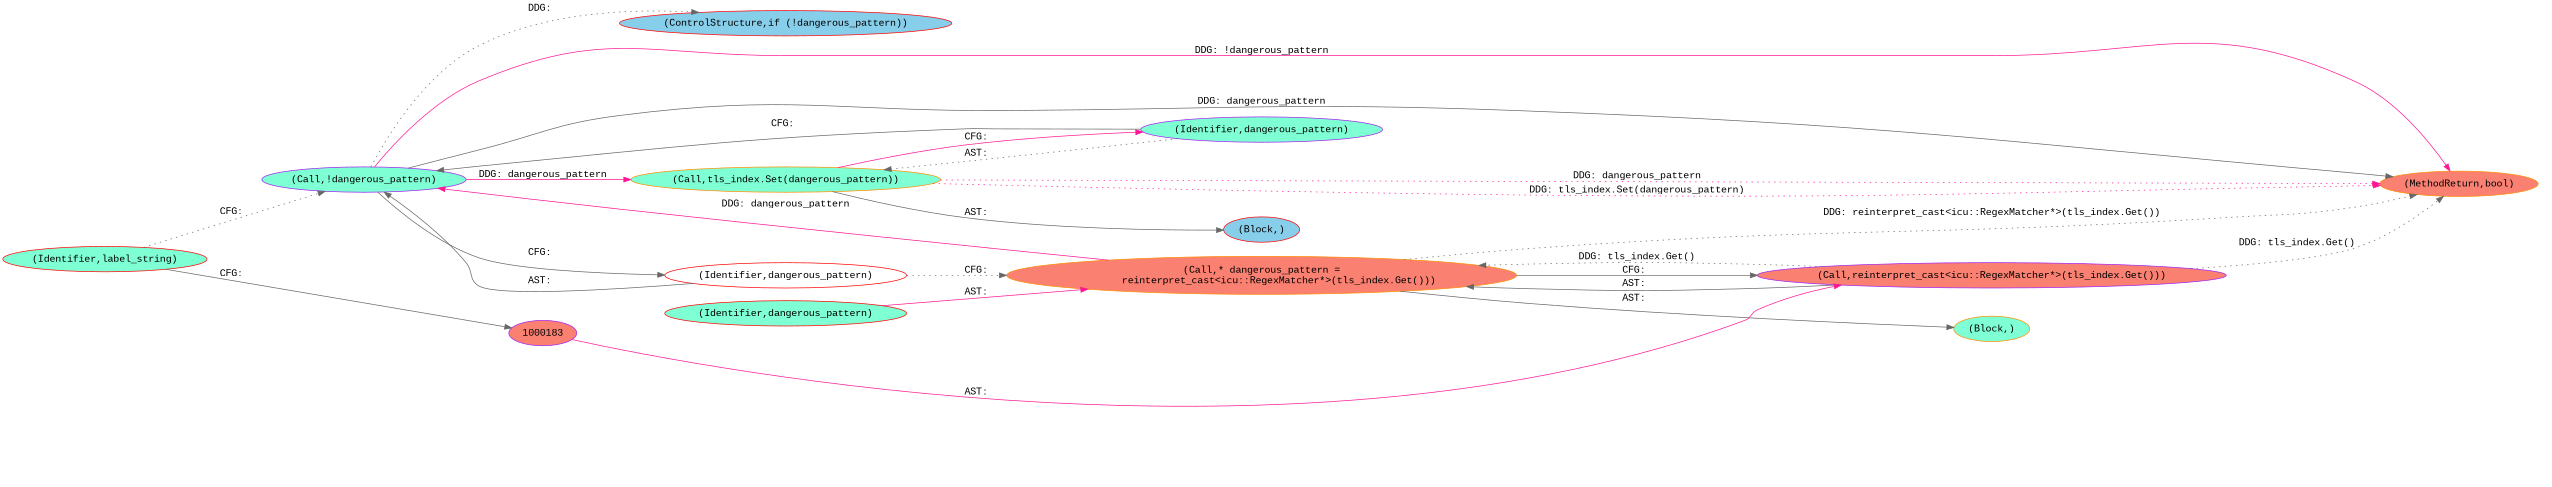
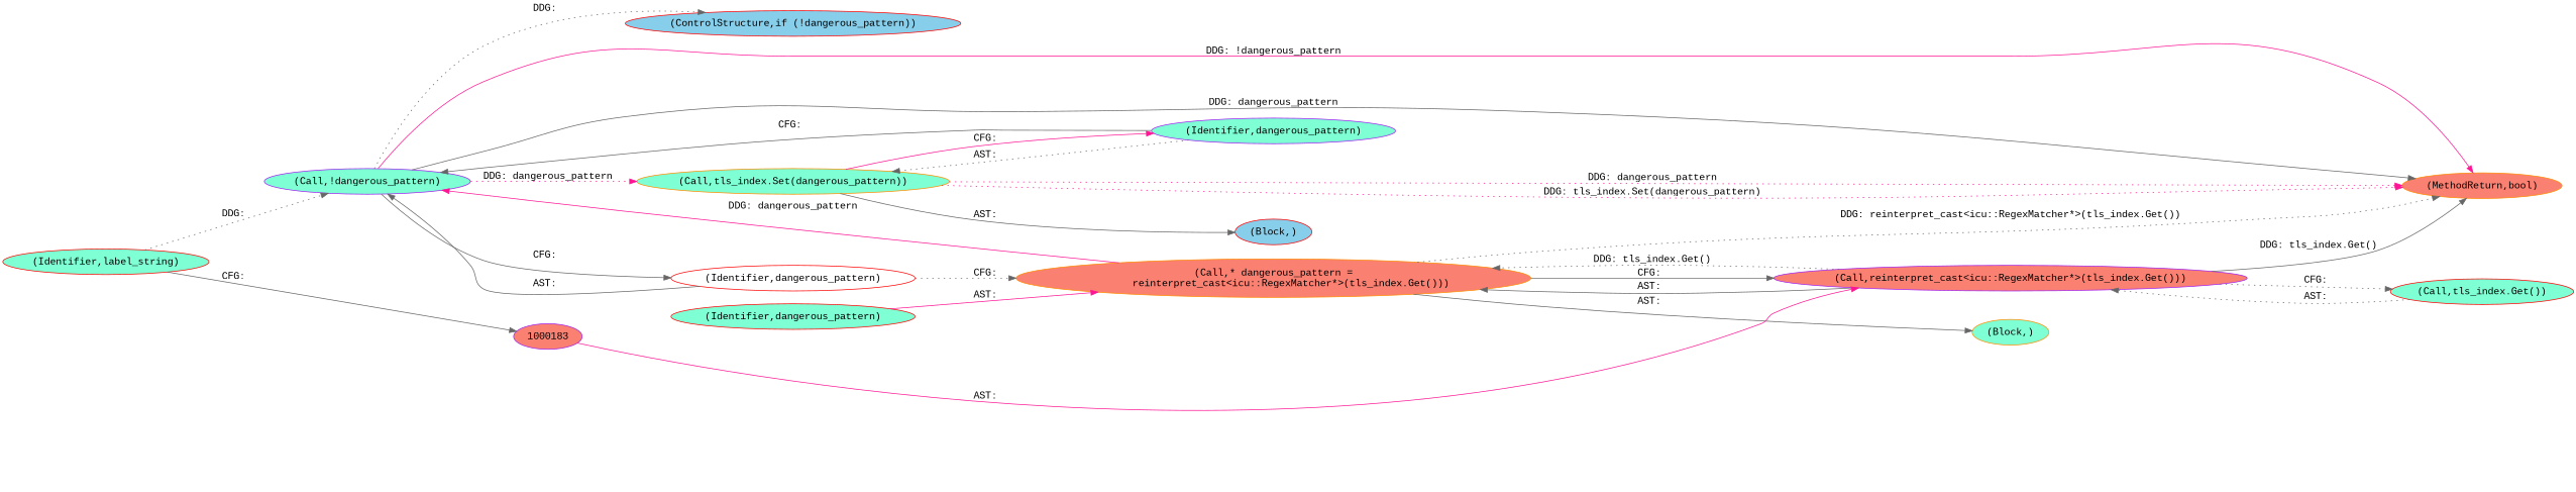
  digraph {
    fontname="Liberation Mono"
    rankdir=LR
    node [color=red fillcolor=aquamarine fontname="Liberation Mono" style=filled]
    edge [color=gray40 fontname="Liberation Mono" style=solid]
    n1 [color=purple label="(Call,!dangerous_pattern)"]
    n2 [color=darkorange label="(Call,tls_index.Set(dangerous_pattern))"]
    n3 [color=darkorange fillcolor=salmon label="(MethodReturn,bool)"]
    n4 [fillcolor=skyblue label="(ControlStructure,if (!dangerous_pattern))"]
    n5 [fillcolor=white label="(Identifier,dangerous_pattern)"]
    n6 [fillcolor=skyblue label="(Block,)"]
    n7 [color=purple label="(Identifier,dangerous_pattern)"]
    n8 [color=darkorange fillcolor=salmon label="(Call,* dangerous_pattern =\n      reinterpret_cast<icu::RegexMatcher*>(tls_index.Get()))"]
    n9 [color=purple fillcolor=salmon label="(Call,reinterpret_cast<icu::RegexMatcher*>(tls_index.Get()))"]
    n10 [color=darkorange label="(Block,)"]
+   n11 [label="(Call,tls_index.Get())"]
    n12 [label="(Identifier,label_string)"]
    1000183 [color=purple fillcolor=salmon]
    n14 [label="(Identifier,dangerous_pattern)"]
-   n1 -> n2 [color=deeppink label="DDG: dangerous_pattern"]
+   n1 -> n2 [color=deeppink label="DDG: dangerous_pattern" style=dotted]
    n1 -> n3 [color=deeppink label="DDG: !dangerous_pattern"]
    n1 -> n3 [label="DDG: dangerous_pattern"]
    n1 -> n4 [label="DDG: " style=dotted]
    n1 -> n5 [label="CFG: "]
    n2 -> n3 [color=deeppink label="DDG: dangerous_pattern" style=dotted]
    n2 -> n3 [color=deeppink label="DDG: tls_index.Set(dangerous_pattern)" style=dotted]
    n2 -> n6 [label="AST: "]
    n2 -> n7 [color=deeppink label="CFG: "]
    n5 -> n1 [label="AST: "]
    n5 -> n8 [label="CFG: " style=dotted]
    n7 -> n1 [label="CFG: "]
    n7 -> n2 [label="AST: " style=dotted]
    n8 -> n1 [color=deeppink label="DDG: dangerous_pattern"]
    n8 -> n3 [label="DDG: reinterpret_cast<icu::RegexMatcher*>(tls_index.Get())" style=dotted]
    n8 -> n9 [label="CFG: "]
    n8 -> n10 [label="AST: "]
-   n9 -> n3 [label="DDG: tls_index.Get()" style=dotted]
+   n9 -> n3 [label="DDG: tls_index.Get()"]
    n9 -> n8 [label="AST: "]
    n9 -> n8 [label="DDG: tls_index.Get()" style=dotted]
-   n12 -> n1 [label="CFG: " style=dotted]
+   n9 -> n11 [label="CFG: " style=dotted]
+   n11 -> n9 [label="AST: " style=dotted]
+   n12 -> n1 [label="DDG: " style=dotted]
    n12 -> 1000183 [label="CFG: "]
    1000183 -> n9 [color=deeppink label="AST: "]
    n14 -> n8 [color=deeppink label="AST: "]
  }
